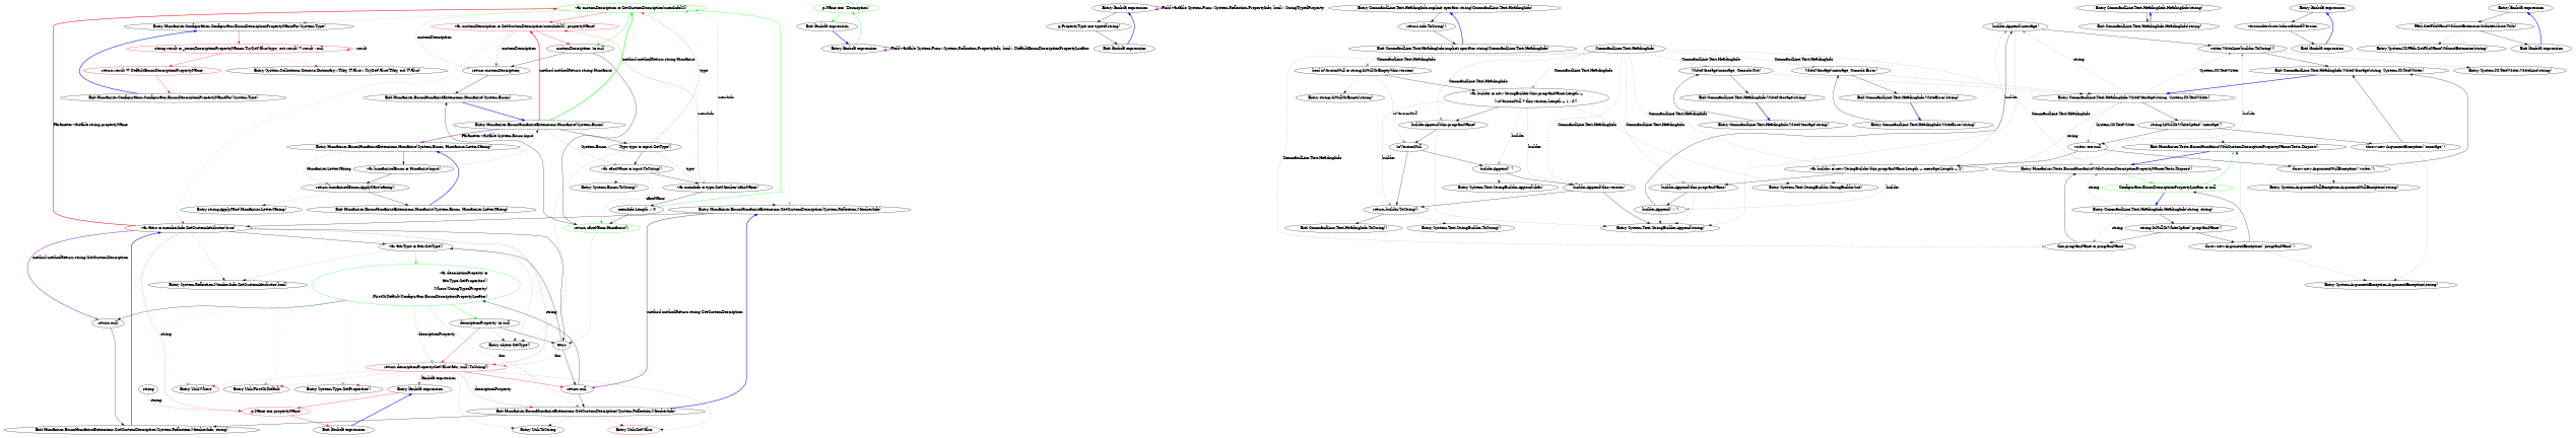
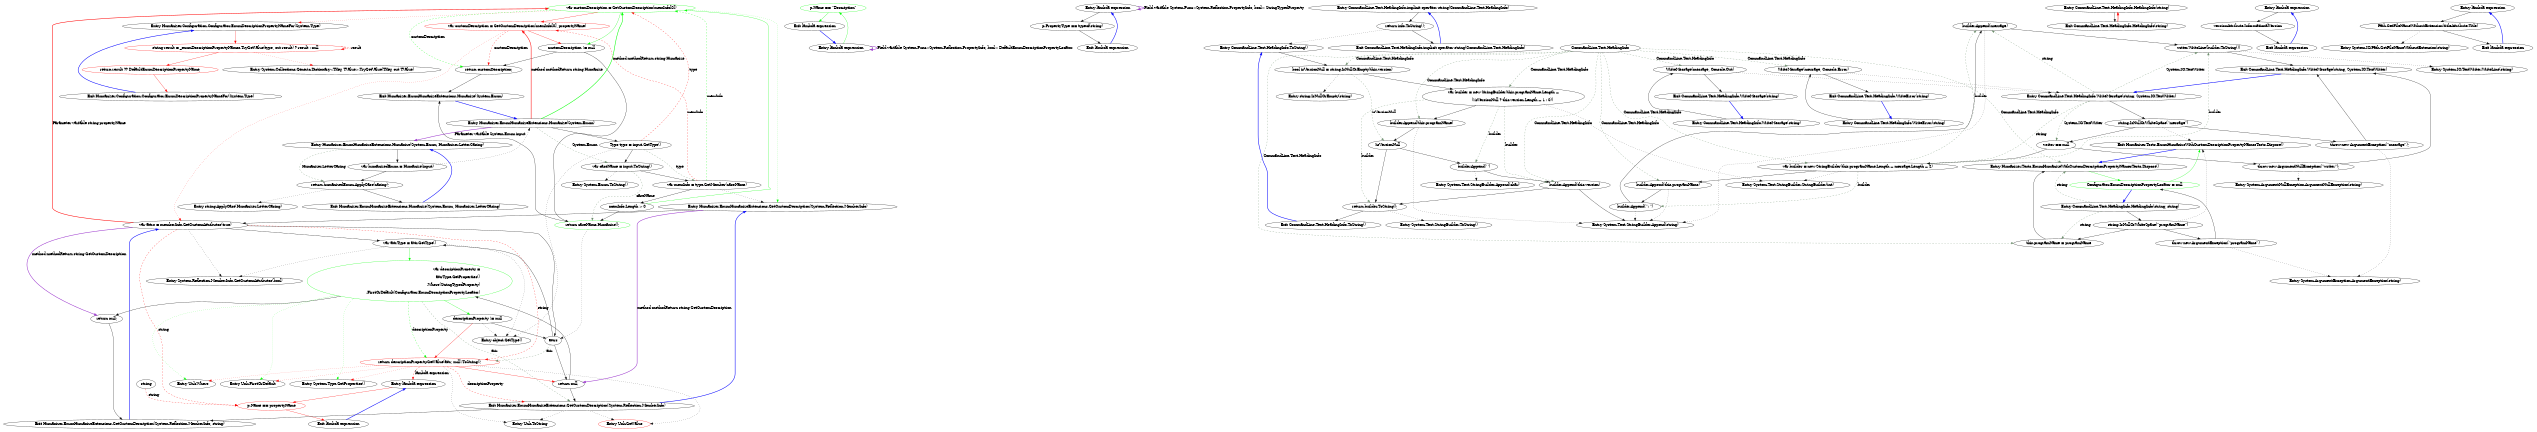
  digraph {
    node [cluster="lambda expression" span="0-0" file="EnumHumanizeWithCustomDescriptionPropertyNamesTests.cs"]
    edge [style=solid]
    n1 [cluster="Humanizer.Configuration.Configurator.EnumDescriptionPropertyNameFor(System.Type)" label="Entry Humanizer.Configuration.Configurator.EnumDescriptionPropertyNameFor(System.Type)" span="105-105" file=""]
    n2 [cluster="Humanizer.Configuration.Configurator.EnumDescriptionPropertyNameFor(System.Type)" color=red community=0 label="string result = _enumDescriptionPropertyNames.TryGetValue(type, out result) ? result : null" span="107-107" file=""]
    n3 [cluster="Humanizer.Configuration.Configurator.EnumDescriptionPropertyNameFor(System.Type)" color=red community=0 label="return result ?? DefaultEnumDescriptionPropertyName;" span="108-108" file=""]
    n4 [cluster="System.Collections.Generic.Dictionary<TKey, TValue>.TryGetValue(TKey, out TValue)" label="Entry System.Collections.Generic.Dictionary<TKey, TValue>.TryGetValue(TKey, out TValue)" file=""]
    n5 [cluster="Humanizer.Configuration.Configurator.EnumDescriptionPropertyNameFor(System.Type)" label="Exit Humanizer.Configuration.Configurator.EnumDescriptionPropertyNameFor(System.Type)" span="105-105" file=""]
    n6 [color=green community=0 label="p.Name == ''Description''" span="104-104" file=""]
    n7 [label="Exit lambda expression" span="104-104" file=""]
    n8 [label="Entry lambda expression" span="104-104" file=""]
    n9 [cluster="Humanizer.EnumHumanizeExtensions.GetCustomDescription(System.Reflection.MemberInfo)" file="EnumHumanizeExtensions.cs" label="var attrs = memberInfo.GetCustomAttributes(true)" span="39-39"]
    n10 [cluster="Humanizer.EnumHumanizeExtensions.GetCustomDescription(System.Reflection.MemberInfo)" file="EnumHumanizeExtensions.cs" label="var attrType = attr.GetType()" span="43-43"]
    n11 [cluster="Humanizer.EnumHumanizeExtensions.GetCustomDescription(System.Reflection.MemberInfo)" color=red community=0 file="EnumHumanizeExtensions.cs" label="return descriptionProperty.GetValue(attr, null).ToString();" span="49-49"]
    n12 [cluster="Humanizer.EnumHumanizeExtensions.GetCustomDescription(System.Reflection.MemberInfo, string)" file="EnumHumanizeExtensions.cs" label="return null;" span="53-53"]
    n13 [cluster="Humanizer.EnumHumanizeExtensions.GetCustomDescription(System.Reflection.MemberInfo)" file="EnumHumanizeExtensions.cs" label=attrs span="41-41"]
    n14 [cluster="System.Reflection.MemberInfo.GetCustomAttributes(bool)" file="EnumHumanizeExtensions.cs" label="Entry System.Reflection.MemberInfo.GetCustomAttributes(bool)"]
    n15 [color=red community=0 file="EnumHumanizeExtensions.cs" label="p.Name == propertyName" span="48-48"]
    n16 [cluster="Humanizer.EnumHumanizeExtensions.Humanize(System.Enum)" color=green community=0 file="EnumHumanizeExtensions.cs" label="var customDescription = GetCustomDescription(memInfo[0])" span="27-27"]
    n17 [cluster="Humanizer.EnumHumanizeExtensions.GetCustomDescription(System.Reflection.MemberInfo)" color=green community=0 file="EnumHumanizeExtensions.cs" label="var descriptionProperty =\r\n                    attrType.GetProperties()\r\n                        .Where(StringTypedProperty)\r\n                        .FirstOrDefault(Configurator.EnumDescriptionPropertyLocator)" span="44-47"]
    n18 [cluster="object.GetType()" file="EnumHumanizeExtensions.cs" label="Entry object.GetType()"]
    n19 [cluster="Humanizer.EnumHumanizeExtensions.GetCustomDescription(System.Reflection.MemberInfo)" file="EnumHumanizeExtensions.cs" label="Exit Humanizer.EnumHumanizeExtensions.GetCustomDescription(System.Reflection.MemberInfo)" span="37-37"]
    n20 [cluster="Humanizer.EnumHumanizeExtensions.GetCustomDescription(System.Reflection.MemberInfo)" file="EnumHumanizeExtensions.cs" label="return null;" span="52-52"]
    n21 [cluster="Unk.GetValue" color=red file="EnumHumanizeExtensions.cs" label="Entry Unk.GetValue" span=""]
    n22 [cluster="System.Type.GetProperties()" file="EnumHumanizeExtensions.cs" label="Entry System.Type.GetProperties()"]
    n23 [file="EnumHumanizeExtensions.cs" label="Entry lambda expression" span="48-48"]
    n24 [cluster="Unk.Where" file="EnumHumanizeExtensions.cs" label="Entry Unk.Where" span=""]
    n25 [cluster="Unk.FirstOrDefault" file="EnumHumanizeExtensions.cs" label="Entry Unk.FirstOrDefault" span=""]
    n26 [cluster="Unk.ToString" file="EnumHumanizeExtensions.cs" label="Entry Unk.ToString" span=""]
    n27 [cluster="Humanizer.EnumHumanizeExtensions.GetCustomDescription(System.Reflection.MemberInfo, string)" file="EnumHumanizeExtensions.cs" label="Exit Humanizer.EnumHumanizeExtensions.GetCustomDescription(System.Reflection.MemberInfo, string)" span="38-38"]
    n28 [file="EnumHumanizeExtensions.cs" label="Exit lambda expression" span="48-48"]
    n29 [cluster="Humanizer.EnumHumanizeExtensions.GetCustomDescription(System.Reflection.MemberInfo)" file="EnumHumanizeExtensions.cs" label="Entry Humanizer.EnumHumanizeExtensions.GetCustomDescription(System.Reflection.MemberInfo)" span="37-37"]
    n30 [cluster="Humanizer.EnumHumanizeExtensions.Humanize(System.Enum)" color=red community=0 file="EnumHumanizeExtensions.cs" label="var customDescription = GetCustomDescription(memInfo[0], propertyName)" span="28-28"]
    n31 [cluster="Humanizer.EnumHumanizeExtensions.Humanize(System.Enum)" file="EnumHumanizeExtensions.cs" label="customDescription != null" span="30-30"]
    n32 [cluster="Humanizer.EnumHumanizeExtensions.Humanize(System.Enum)" file="EnumHumanizeExtensions.cs" label="return customDescription;" span="31-31"]
    n33 [cluster="Humanizer.EnumHumanizeExtensions.GetCustomDescription(System.Reflection.MemberInfo)" file="EnumHumanizeExtensions.cs" label="descriptionProperty != null" span="48-48"]
    n34 [cluster="string.ApplyCase(Humanizer.LetterCasing)" file="EnumHumanizeExtensions.cs" label="Entry string.ApplyCase(Humanizer.LetterCasing)" span="15-15"]
    n35 [cluster="System.Enum.ToString()" file="EnumHumanizeExtensions.cs" label="Entry System.Enum.ToString()"]
    n36 [cluster="Humanizer.EnumHumanizeExtensions.Humanize(System.Enum, Humanizer.LetterCasing)" file="EnumHumanizeExtensions.cs" label="Entry Humanizer.EnumHumanizeExtensions.Humanize(System.Enum, Humanizer.LetterCasing)" span="62-62"]
    n37 [cluster="Humanizer.EnumHumanizeExtensions.Humanize(System.Enum, Humanizer.LetterCasing)" file="EnumHumanizeExtensions.cs" label="var humanizedEnum = Humanize(input)" span="64-64"]
    n38 [cluster="Humanizer.EnumHumanizeExtensions.Humanize(System.Enum, Humanizer.LetterCasing)" file="EnumHumanizeExtensions.cs" label="return humanizedEnum.ApplyCase(casing);" span="66-66"]
    n39 [cluster="Humanizer.EnumHumanizeExtensions.Humanize(System.Enum)" file="EnumHumanizeExtensions.cs" label="Entry Humanizer.EnumHumanizeExtensions.Humanize(System.Enum)" span="19-19"]
    n40 [cluster="Humanizer.EnumHumanizeExtensions.Humanize(System.Enum, Humanizer.LetterCasing)" file="EnumHumanizeExtensions.cs" label="Exit Humanizer.EnumHumanizeExtensions.Humanize(System.Enum, Humanizer.LetterCasing)" span="62-62"]
    n41 [cluster="Humanizer.EnumHumanizeExtensions.Humanize(System.Enum)" file="EnumHumanizeExtensions.cs" label="Type type = input.GetType()" span="21-21"]
    n42 [cluster="Humanizer.EnumHumanizeExtensions.Humanize(System.Enum)" file="EnumHumanizeExtensions.cs" label="var caseName = input.ToString()" span="22-22"]
    n43 [file="EnumHumanizeExtensions.cs" label="Entry lambda expression" span="12-12"]
    n44 [file="EnumHumanizeExtensions.cs" label="p.PropertyType == typeof(string)" span="12-12"]
    n45 [file="EnumHumanizeExtensions.cs" label="Exit lambda expression" span="12-12"]
    n46 [cluster="Humanizer.EnumHumanizeExtensions.Humanize(System.Enum)" file="EnumHumanizeExtensions.cs" label="var memInfo = type.GetMember(caseName)" span="23-23"]
    n47 [cluster="Humanizer.EnumHumanizeExtensions.Humanize(System.Enum)" color=green file="EnumHumanizeExtensions.cs" label="return caseName.Humanize();" span="34-34"]
    n48 [cluster="Humanizer.EnumHumanizeExtensions.Humanize(System.Enum)" file="EnumHumanizeExtensions.cs" label="memInfo.Length > 0" span="25-25"]
    n49 [cluster="Humanizer.EnumHumanizeExtensions.Humanize(System.Enum)" file="EnumHumanizeExtensions.cs" label="Exit Humanizer.EnumHumanizeExtensions.Humanize(System.Enum)" span="19-19"]
    n50 [file="EnumHumanizeExtensions.cs" label=string cluster="" span=""]
    n51 [cluster="CommandLine.Text.HeadingInfo.implicit operator string(CommandLine.Text.HeadingInfo)" label="Entry CommandLine.Text.HeadingInfo.implicit operator string(CommandLine.Text.HeadingInfo)" span="73-73"]
    n52 [cluster="CommandLine.Text.HeadingInfo.implicit operator string(CommandLine.Text.HeadingInfo)" label="return info.ToString();" span="75-75"]
    n53 [cluster="CommandLine.Text.HeadingInfo.implicit operator string(CommandLine.Text.HeadingInfo)" label="Exit CommandLine.Text.HeadingInfo.implicit operator string(CommandLine.Text.HeadingInfo)" span="73-73"]
+   n54 [cluster="CommandLine.Text.HeadingInfo.ToString()" label="Entry CommandLine.Text.HeadingInfo.ToString()" span="82-82"]
    n55 [cluster="CommandLine.Text.HeadingInfo.ToString()" label="bool isVersionNull = string.IsNullOrEmpty(this.version)" span="84-84"]
    n56 [cluster="CommandLine.Text.HeadingInfo.HeadingInfo(string)" label="Entry CommandLine.Text.HeadingInfo.HeadingInfo(string)" span="25-25"]
    n57 [cluster="CommandLine.Text.HeadingInfo.HeadingInfo(string)" label="Exit CommandLine.Text.HeadingInfo.HeadingInfo(string)" span="25-25"]
    n58 [cluster="System.ArgumentNullException.ArgumentNullException(string)" label="Entry System.ArgumentNullException.ArgumentNullException(string)"]
    n59 [cluster="CommandLine.Text.HeadingInfo.ToString()" label="var builder = new StringBuilder(this.programName.Length +\r\n                (!isVersionNull ? this.version.Length + 1 : 0))" span="85-86"]
    n60 [cluster="CommandLine.Text.HeadingInfo.ToString()" label="!isVersionNull" span="88-88"]
    n61 [cluster="string.IsNullOrEmpty(string)" label="Entry string.IsNullOrEmpty(string)"]
    n62 [cluster="CommandLine.Text.HeadingInfo.ToString()" label="builder.Append(this.programName)" span="87-87"]
    n63 [cluster="CommandLine.Text.HeadingInfo.ToString()" label="builder.Append(' ')" span="90-90"]
    n64 [cluster="CommandLine.Text.HeadingInfo.ToString()" label="builder.Append(this.version)" span="91-91"]
    n65 [cluster="CommandLine.Text.HeadingInfo.ToString()" label="return builder.ToString();" span="94-94"]
    n66 [cluster="System.Text.StringBuilder.StringBuilder(int)" label="Entry System.Text.StringBuilder.StringBuilder(int)"]
    n67 [cluster="System.Text.StringBuilder.Append(string)" label="Entry System.Text.StringBuilder.Append(string)"]
    n68 [cluster="System.Text.StringBuilder.Append(char)" label="Entry System.Text.StringBuilder.Append(char)"]
    n69 [cluster="CommandLine.Text.HeadingInfo.ToString()" label="Exit CommandLine.Text.HeadingInfo.ToString()" span="82-82"]
    n70 [cluster="System.Text.StringBuilder.ToString()" label="Entry System.Text.StringBuilder.ToString()"]
    n71 [cluster="System.ArgumentException.ArgumentException(string)" label="Entry System.ArgumentException.ArgumentException(string)"]
    n72 [cluster="CommandLine.Text.HeadingInfo.HeadingInfo(string, string)" label="Entry CommandLine.Text.HeadingInfo.HeadingInfo(string, string)" span="37-37"]
    n73 [cluster="CommandLine.Text.HeadingInfo.HeadingInfo(string, string)" label="string.IsNullOrWhiteSpace(''programName'')" span="39-39"]
    n74 [cluster="CommandLine.Text.HeadingInfo.HeadingInfo(string, string)" label="this.programName = programName" span="41-41"]
    n75 [cluster="Humanizer.Tests.EnumHumanizeWithCustomDescriptionPropertyNamesTests.Dispose()" label="Entry Humanizer.Tests.EnumHumanizeWithCustomDescriptionPropertyNamesTests.Dispose()" span="13-13"]
    n76 [cluster="CommandLine.Text.HeadingInfo.HeadingInfo(string, string)" label="throw new ArgumentException(''programName'');" span="39-39"]
    n77 [cluster="Humanizer.Tests.EnumHumanizeWithCustomDescriptionPropertyNamesTests.Dispose()" label="Exit Humanizer.Tests.EnumHumanizeWithCustomDescriptionPropertyNamesTests.Dispose()" span="13-13"]
    n78 [cluster="Humanizer.Tests.EnumHumanizeWithCustomDescriptionPropertyNamesTests.Dispose()" color=green community=0 label="Configurator.EnumDescriptionPropertyLocator = null" span="15-15"]
    n79 [cluster="CommandLine.Text.HeadingInfo.WriteMessage(string, System.IO.TextWriter)" label="Entry CommandLine.Text.HeadingInfo.WriteMessage(string, System.IO.TextWriter)" span="105-105"]
    n80 [cluster="CommandLine.Text.HeadingInfo.WriteMessage(string, System.IO.TextWriter)" label="string.IsNullOrWhiteSpace(''message'')" span="107-107"]
    n81 [cluster="CommandLine.Text.HeadingInfo.WriteMessage(string, System.IO.TextWriter)" label="writer == null" span="108-108"]
    n82 [cluster="CommandLine.Text.HeadingInfo.WriteMessage(string, System.IO.TextWriter)" label="var builder = new StringBuilder(this.programName.Length + message.Length + 2)" span="110-110"]
    n83 [cluster="CommandLine.Text.HeadingInfo.WriteMessage(string, System.IO.TextWriter)" label="builder.Append(message)" span="113-113"]
    n84 [cluster="CommandLine.Text.HeadingInfo.WriteMessage(string, System.IO.TextWriter)" label="writer.WriteLine(builder.ToString())" span="114-114"]
    n85 [cluster="CommandLine.Text.HeadingInfo.WriteMessage(string, System.IO.TextWriter)" label="throw new ArgumentException(''message'');" span="107-107"]
    n86 [cluster="CommandLine.Text.HeadingInfo.WriteMessage(string, System.IO.TextWriter)" label="throw new ArgumentNullException(''writer'');" span="108-108"]
    n87 [cluster="CommandLine.Text.HeadingInfo.WriteMessage(string, System.IO.TextWriter)" label="builder.Append(this.programName)" span="111-111"]
    n88 [cluster="CommandLine.Text.HeadingInfo.WriteMessage(string, System.IO.TextWriter)" label="builder.Append('': '')" span="112-112"]
    n89 [cluster="CommandLine.Text.HeadingInfo.WriteMessage(string, System.IO.TextWriter)" label="Exit CommandLine.Text.HeadingInfo.WriteMessage(string, System.IO.TextWriter)" span="105-105"]
    n90 [cluster="System.IO.TextWriter.WriteLine(string)" label="Entry System.IO.TextWriter.WriteLine(string)"]
    n91 [label="Entry lambda expression" span="62-62"]
    n92 [label="versionAttribute.InformationalVersion" span="62-62"]
    n93 [label="Exit lambda expression" span="62-62"]
    n94 [label="Entry lambda expression" span="58-58"]
    n95 [label="Path.GetFileNameWithoutExtension(titleAttribute.Title)" span="58-58"]
    n96 [label="Exit lambda expression" span="58-58"]
    n97 [cluster="System.IO.Path.GetFileNameWithoutExtension(string)" label="Entry System.IO.Path.GetFileNameWithoutExtension(string)"]
    n98 [cluster="CommandLine.Text.HeadingInfo.WriteMessage(string)" label="Entry CommandLine.Text.HeadingInfo.WriteMessage(string)" span="123-123"]
    n99 [cluster="CommandLine.Text.HeadingInfo.WriteMessage(string)" label="WriteMessage(message, Console.Out)" span="125-125"]
    n100 [cluster="CommandLine.Text.HeadingInfo.WriteMessage(string)" label="Exit CommandLine.Text.HeadingInfo.WriteMessage(string)" span="123-123"]
    n101 [cluster="CommandLine.Text.HeadingInfo.WriteError(string)" label="Entry CommandLine.Text.HeadingInfo.WriteError(string)" span="134-134"]
    n102 [cluster="CommandLine.Text.HeadingInfo.WriteError(string)" label="WriteMessage(message, Console.Error)" span="136-136"]
    n103 [cluster="CommandLine.Text.HeadingInfo.WriteError(string)" label="Exit CommandLine.Text.HeadingInfo.WriteError(string)" span="134-134"]
    n104 [label="CommandLine.Text.HeadingInfo" cluster="" span=""]
    n1 -> n2 [color=red]
    n2 -> n2 [color=red label=result style=dashed]
    n2 -> n3 [color=red]
    n2 -> n4 [color=red style=dotted]
    n3 -> n5 [color=red]
    n5 -> n1 [color=blue style=bold]
    n6 -> n7 [color=green]
    n7 -> n8 [color=blue style=bold]
    n8 -> n6 [color=green]
    n8 -> n8 [color=darkorchid label="Field variable System.Func<System.Reflection.PropertyInfo, bool> DefaultEnumDescriptionPropertyLocator" style=bold]
    n9 -> n10
    n9 -> n11 [color=red label=string style=dashed]
    n9 -> n12 [color=darkorchid label="method methodReturn string GetCustomDescription" style=bold]
    n9 -> n13
    n9 -> n14 [style=dotted]
    n9 -> n15 [color=red label=string style=dashed]
    n9 -> n16 [color=red label="Parameter variable string propertyName" style=bold]
    n10 -> n14 [style=dotted]
    n10 -> n17 [color=green]
    n10 -> n18 [style=dotted]
    n11 -> n19 [color=red label=descriptionProperty style=dashed]
    n11 -> n20 [color=red]
    n11 -> n21 [style=dotted]
    n11 -> n22 [color=red style=dotted]
    n11 -> n23 [color=red label="lambda expression" style=dashed]
    n11 -> n24 [color=red style=dotted]
    n11 -> n25 [color=red style=dotted]
    n11 -> n26 [style=dotted]
    n12 -> n27
    n13 -> n10
    n13 -> n11 [color=darkseagreen4 label=attr style=dashed]
    n13 -> n20
    n15 -> n28 [color=red]
    n16 -> n1 [color=red style=dotted]
    n16 -> n29 [color=green style=dotted]
    n16 -> n30 [color=red]
    n16 -> n31 [color=green]
    n16 -> n32 [color=green label=customDescription style=dashed]
    n17 -> n11 [color=green label=descriptionProperty style=dashed]
    n17 -> n12
    n17 -> n19 [color=darkseagreen4 label=attr style=dashed]
    n17 -> n22 [color=green style=dotted]
    n17 -> n24 [color=green style=dotted]
    n17 -> n25 [color=green style=dotted]
    n17 -> n33 [color=green]
    n19 -> n21 [style=dotted]
    n19 -> n26 [style=dotted]
    n19 -> n27
    n19 -> n29 [color=blue style=bold]
    n20 -> n17
    n20 -> n19
    n23 -> n15 [color=red]
    n27 -> n9 [color=blue style=bold]
    n28 -> n23 [color=blue style=bold]
    n29 -> n9
    n29 -> n20 [color=darkorchid label="method methodReturn string GetCustomDescription" style=bold]
    n30 -> n9 [color=red style=dotted]
    n30 -> n31 [color=red]
    n30 -> n32 [color=red label=customDescription style=dashed]
    n31 -> n32
    n31 -> n47
    n32 -> n49
    n33 -> n11 [color=red]
    n33 -> n13
    n33 -> n18 [style=dotted]
    n36 -> n37
    n36 -> n38 [color=darkseagreen4 label="Humanizer.LetterCasing" style=dashed]
    n37 -> n38
    n37 -> n39 [style=dotted]
    n38 -> n34 [style=dotted]
    n38 -> n40
    n39 -> n16 [color=green label="method methodReturn string Humanize" style=bold]
    n39 -> n30 [color=red label="method methodReturn string Humanize" style=bold]
    n39 -> n36 [color=darkorchid label="Parameter variable System.Enum input" style=bold]
    n39 -> n41
    n39 -> n42 [color=darkseagreen4 label="System.Enum" style=dashed]
    n40 -> n36 [color=blue style=bold]
    n41 -> n16 [color=red label=type style=dashed]
    n41 -> n18 [style=dotted]
    n41 -> n42
    n41 -> n46 [color=darkseagreen4 label=type style=dashed]
    n42 -> n35 [style=dotted]
    n42 -> n46
    n42 -> n47 [color=darkseagreen4 label=caseName style=dashed]
    n43 -> n43 [color=darkorchid label="Field variable System.Func<System.Reflection.PropertyInfo, bool> StringTypedProperty" style=bold]
    n43 -> n44
    n44 -> n45
    n45 -> n43 [color=blue style=bold]
    n46 -> n16 [color=green label=memInfo style=dashed]
    n46 -> n29 [style=dotted]
    n46 -> n30 [color=red label=memInfo style=dashed]
    n46 -> n48
    n47 -> n13 [style=dotted]
    n47 -> n49
    n48 -> n16 [color=green]
    n48 -> n47
    n49 -> n39 [color=blue style=bold]
    n50 -> n15 [color=red label=string style=dashed]
    n51 -> n52
    n52 -> n53
+   n52 -> n54 [style=dotted]
    n53 -> n51 [color=blue style=bold]
+   n54 -> n55
    n55 -> n59
    n55 -> n60 [color=darkseagreen4 label=isVersionNull style=dashed]
    n55 -> n61 [style=dotted]
    n56 -> n57
-   n57 -> n56 [color=blue style=bold]
+   n57 -> n56 [color=red style=bold]
    n59 -> n62
    n59 -> n63 [color=darkseagreen4 label=builder style=dashed]
    n59 -> n64 [color=darkseagreen4 label=builder style=dashed]
    n59 -> n65 [color=darkseagreen4 label=builder style=dashed]
    n59 -> n66 [style=dotted]
    n60 -> n63
    n60 -> n65
    n62 -> n60
    n62 -> n67 [style=dotted]
    n63 -> n64
    n63 -> n68 [style=dotted]
    n64 -> n65
    n64 -> n67
    n65 -> n69
    n65 -> n70 [style=dotted]
+   n69 -> n54 [color=blue style=bold]
    n72 -> n73
    n72 -> n74 [color=darkseagreen4 label=string style=dashed]
    n72 -> n75 [color=darkseagreen4 label=string style=dashed]
    n73 -> n74
    n73 -> n76
    n73 -> n77 [style=dotted]
    n74 -> n75
    n75 -> n78 [color=green]
    n76 -> n71 [style=dotted]
    n76 -> n78
    n77 -> n75 [color=blue style=bold]
    n78 -> n72 [color=blue style=bold]
    n78 -> n77 [color=green]
    n79 -> n80
    n79 -> n81 [color=darkseagreen4 label="System.IO.TextWriter" style=dashed]
    n79 -> n82 [color=darkseagreen4 label=string style=dashed]
    n79 -> n83 [color=darkseagreen4 label=string style=dashed]
    n79 -> n84 [color=darkseagreen4 label="System.IO.TextWriter" style=dashed]
    n80 -> n77 [style=dotted]
    n80 -> n81
    n80 -> n85
    n81 -> n82
    n81 -> n86
    n82 -> n66 [style=dotted]
    n82 -> n83 [color=darkseagreen4 label=builder style=dashed]
    n82 -> n84 [color=darkseagreen4 label=builder style=dashed]
    n82 -> n87
    n82 -> n88 [color=darkseagreen4 label=builder style=dashed]
    n83 -> n67 [style=dotted]
    n83 -> n84
    n84 -> n89
    n84 -> n90 [style=dotted]
    n85 -> n71 [style=dotted]
    n85 -> n89
    n86 -> n58 [style=dotted]
    n86 -> n89
    n87 -> n67 [style=dotted]
    n87 -> n88
    n88 -> n67 [style=dotted]
    n88 -> n83
    n89 -> n79 [color=blue style=bold]
    n91 -> n92
    n92 -> n93
    n93 -> n91 [color=blue style=bold]
    n94 -> n95
    n95 -> n96
    n95 -> n97 [style=dotted]
    n96 -> n94 [color=blue style=bold]
    n98 -> n99
    n99 -> n79 [style=dotted]
    n99 -> n100
    n100 -> n98 [color=blue style=bold]
    n101 -> n102
    n102 -> n79 [style=dotted]
    n102 -> n103
    n103 -> n101 [color=blue style=bold]
    n104 -> n55 [color=darkseagreen4 label="CommandLine.Text.HeadingInfo" style=dashed]
    n104 -> n59 [color=darkseagreen4 label="CommandLine.Text.HeadingInfo" style=dashed]
    n104 -> n62 [color=darkseagreen4 label="CommandLine.Text.HeadingInfo" style=dashed]
    n104 -> n64 [color=darkseagreen4 label="CommandLine.Text.HeadingInfo" style=dashed]
    n104 -> n74 [color=darkseagreen4 label="CommandLine.Text.HeadingInfo" style=dashed]
    n104 -> n75 [color=darkseagreen4 label="CommandLine.Text.HeadingInfo" style=dashed]
    n104 -> n82 [color=darkseagreen4 label="CommandLine.Text.HeadingInfo" style=dashed]
    n104 -> n87 [color=darkseagreen4 label="CommandLine.Text.HeadingInfo" style=dashed]
    n104 -> n99 [color=darkseagreen4 label="CommandLine.Text.HeadingInfo" style=dashed]
    n104 -> n102 [color=darkseagreen4 label="CommandLine.Text.HeadingInfo" style=dashed]
  }
